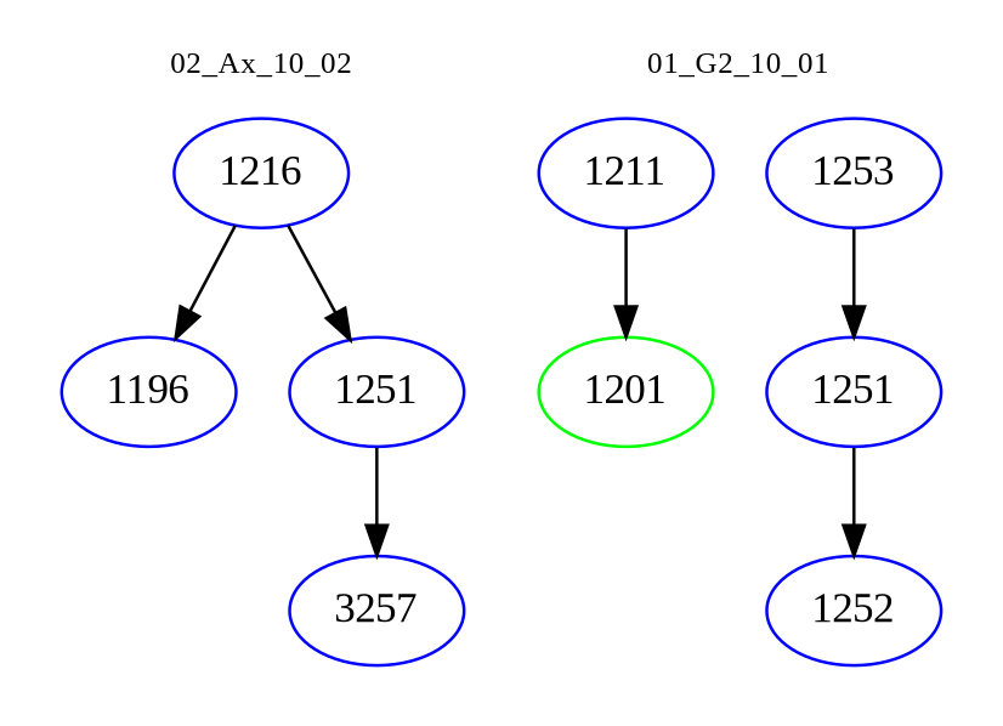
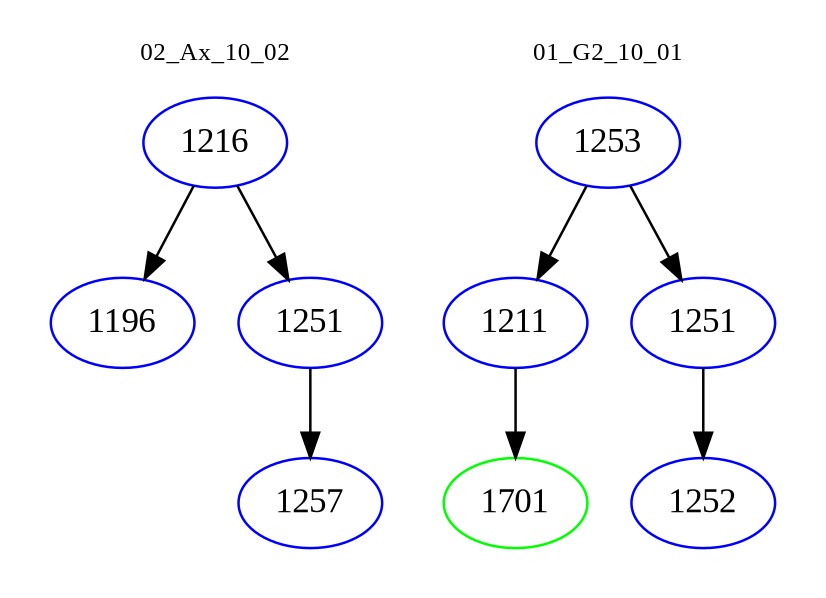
  digraph {
    fontname="Liberation Serif"
    node [color=blue fontname="Liberation Serif"]
    edge [color=black fontname="Liberation Serif"]
    n1 [label=1216]
    n2 [label=1196]
    n3 [label=1251]
-   n4 [label=3257]
+   n4 [label=1257]
    n5 [label=1253]
    n6 [label=1211]
    n7 [label=1251]
-   n8 [color=green label=1201]
+   n8 [color=green label=1701]
    n9 [label=1252]
    subgraph cluster_1 {
      color=white
      fontsize=10
      label="02_Ax_10_02"
      n1
      n2
      n3
      n4
    }
    subgraph cluster_2 {
      color=white
      fontsize=10
      label="01_G2_10_01"
      n5
      n6
      n7
      n8
      n9
    }
    n1 -> n2
    n1 -> n3
    n3 -> n4
+   n5 -> n6
    n5 -> n7
    n6 -> n8
    n7 -> n9
  }
